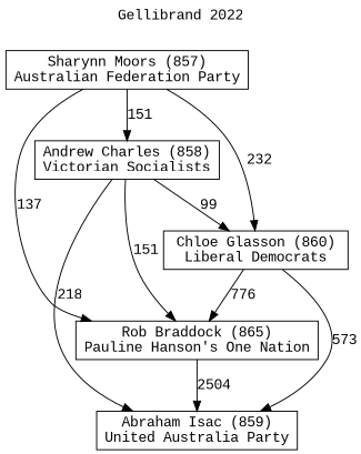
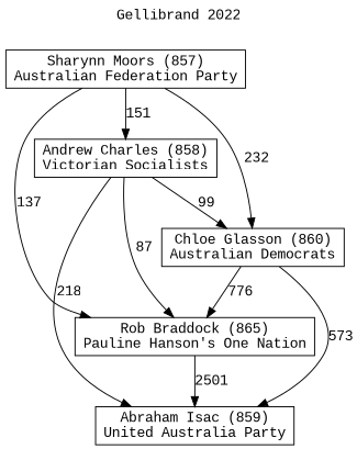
  digraph {
    fontname="Liberation Mono"
    label="Gellibrand 2022"
    labelloc=t
    mclimit=2
    node [fontname="Liberation Mono" shape=box]
    edge [fontname="Liberation Mono"]
    n1 [label="Abraham Isac (859)\nUnited Australia Party"]
    n2 [label="Rob Braddock (865)\nPauline Hanson's One Nation"]
-   n3 [label="Chloe Glasson (860)\nLiberal Democrats"]
+   n3 [label="Chloe Glasson (860)\nAustralian Democrats"]
    n4 [label="Andrew Charles (858)\nVictorian Socialists"]
    n5 [label="Sharynn Moors (857)\nAustralian Federation Party"]
-   n2 -> n1 [label=2504]
+   n2 -> n1 [label=2501]
    n3 -> n1 [label=573]
    n3 -> n2 [label=776]
    n4 -> n1 [label=218]
-   n4 -> n2 [label=151]
+   n4 -> n2 [label=87]
    n4 -> n3 [label=99]
    n5 -> n2 [label=137]
    n5 -> n3 [label=232]
    n5 -> n4 [label=151]
  }
